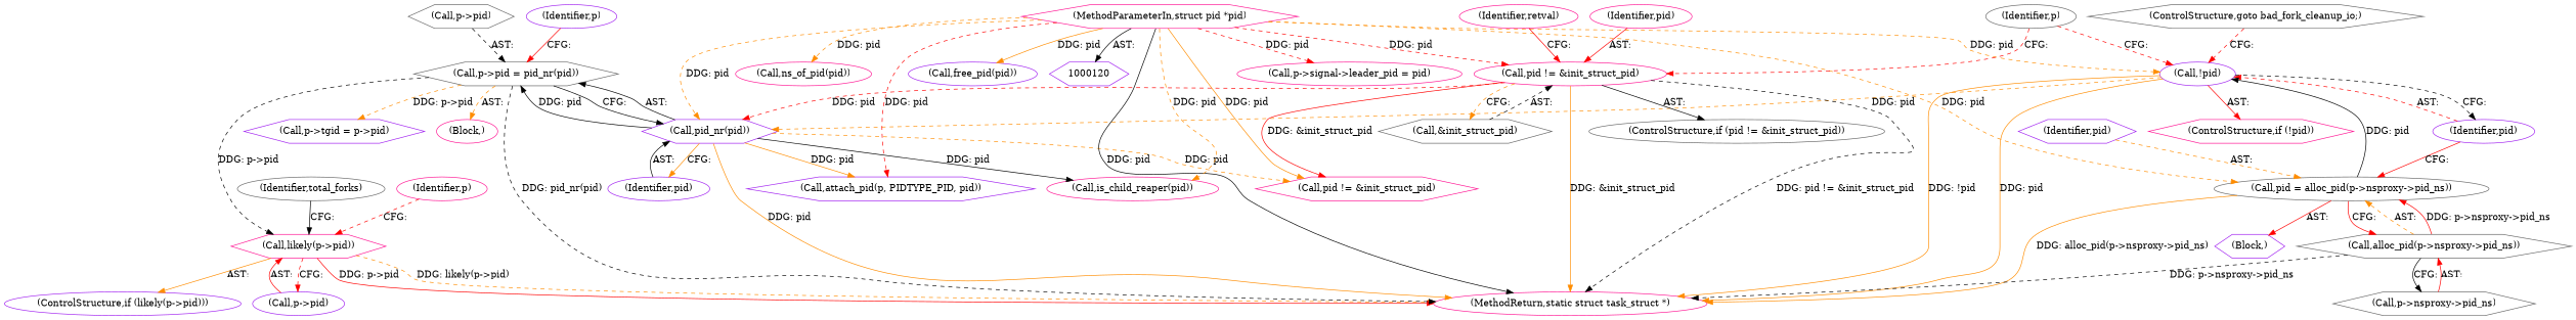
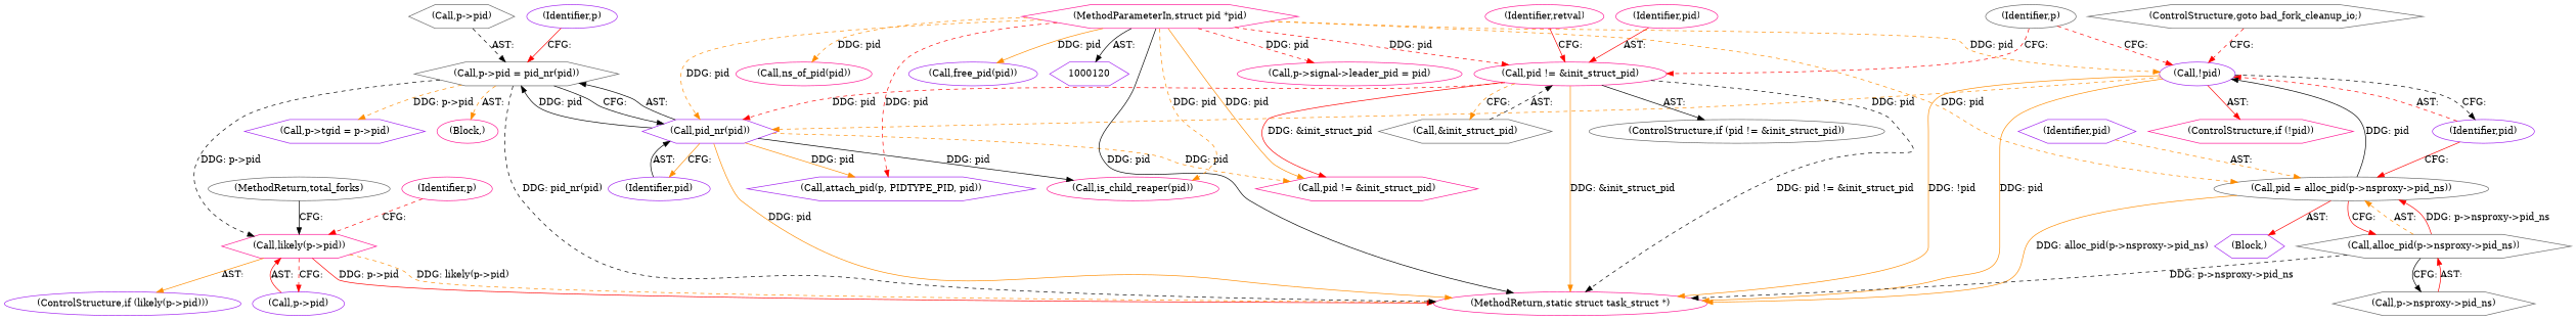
  digraph {
    node [color=deeppink shape=ellipse]
    edge [color=darkorange style=solid]
    n1 [label="(Call,likely(p->pid))" shape=hexagon]
    n2 [color=purple label="(ControlStructure,if (likely(p->pid)))"]
    n3 [label="(MethodReturn,static struct task_struct *)"]
    n4 [color=purple label="(Call,p->pid)"]
    n5 [color=gray40 label="(Call,p->pid = pid_nr(pid))" shape=hexagon]
    n6 [color=purple label="(Call,pid_nr(pid))" shape=hexagon]
    n7 [color=purple label="(Call,p->tgid = p->pid)" shape=hexagon]
    n8 [label="(Block,)"]
    n9 [label="(Call,pid != &init_struct_pid)" shape=hexagon]
    n10 [color=purple label="(Identifier,pid)"]
    n11 [label="(Call,is_child_reaper(pid))"]
    n12 [color=purple label="(Call,attach_pid(p, PIDTYPE_PID, pid))" shape=hexagon]
    n13 [color=purple label="(Call,!pid)"]
    n14 [label="(ControlStructure,if (!pid))" shape=hexagon]
    n15 [color=purple label="(Identifier,pid)"]
    n16 [color=gray40 label="(Call,pid = alloc_pid(p->nsproxy->pid_ns))"]
    n17 [color=gray40 label="(Call,alloc_pid(p->nsproxy->pid_ns))" shape=hexagon]
    n18 [color=purple label="(Block,)" shape=hexagon]
    n19 [color=gray40 label="(Call,p->nsproxy->pid_ns)" shape=hexagon]
    n20 [label="(MethodParameterIn,struct pid *pid)" shape=hexagon]
    n21 [label="(Call,pid != &init_struct_pid)"]
    n22 [label="(Call,p->signal->leader_pid = pid)"]
    n23 [label="(Call,ns_of_pid(pid))"]
    n24 [color=purple label="(Call,free_pid(pid))"]
    1000120 [color=purple shape=hexagon]
    n26 [color=gray40 label="(Call,&init_struct_pid)" shape=hexagon]
    n27 [color=gray40 label="(ControlStructure,if (pid != &init_struct_pid))"]
-   n28 [color=gray40 label="(Identifier,total_forks)"]
+   n28 [color=gray40 label="(MethodReturn,total_forks)"]
    n29 [color=purple label="(Identifier,p)"]
    n30 [label="(Identifier,p)"]
    n31 [color=gray40 label="(Call,p->pid)" shape=hexagon]
    n32 [label="(Identifier,pid)"]
    n33 [label="(Identifier,retval)"]
    n34 [color=gray40 label="(Identifier,p)"]
    n35 [color=purple label="(Identifier,pid)" shape=hexagon]
    n36 [color=gray40 label="(ControlStructure,goto bad_fork_cleanup_io;)" shape=hexagon]
    n1 -> n2 [label="AST: "]
    n1 -> n3 [label="DDG: likely(p->pid)" style=dashed]
    n1 -> n3 [color=red label="DDG: p->pid"]
    n1 -> n4 [color=red label="CFG: " style=dashed]
    n4 -> n1 [color=red label="AST: "]
    n5 -> n1 [color=black label="DDG: p->pid" style=dashed]
    n5 -> n3 [color=black label="DDG: pid_nr(pid)" style=dashed]
    n5 -> n6 [color=black label="CFG: "]
    n5 -> n7 [label="DDG: p->pid" style=dashed]
    n5 -> n8 [label="AST: " style=dashed]
    n6 -> n3 [label="DDG: pid"]
    n6 -> n5 [color=black label="AST: "]
    n6 -> n5 [color=black label="DDG: pid"]
    n6 -> n9 [label="DDG: pid" style=dashed]
    n6 -> n10 [label="CFG: "]
    n6 -> n11 [color=black label="DDG: pid"]
    n6 -> n12 [label="DDG: pid"]
    n10 -> n6 [color=black label="AST: "]
    n13 -> n3 [label="DDG: pid"]
    n13 -> n3 [label="DDG: !pid"]
    n13 -> n6 [label="DDG: pid" style=dashed]
    n13 -> n14 [color=red label="AST: "]
    n13 -> n15 [color=black label="CFG: " style=dashed]
    n15 -> n13 [color=red label="AST: " style=dashed]
    n15 -> n16 [color=red label="CFG: "]
    n16 -> n3 [label="DDG: alloc_pid(p->nsproxy->pid_ns)"]
    n16 -> n13 [color=black label="DDG: pid"]
    n16 -> n17 [color=red label="CFG: "]
    n16 -> n18 [color=red label="AST: "]
    n17 -> n3 [color=black label="DDG: p->nsproxy->pid_ns" style=dashed]
    n17 -> n16 [label="AST: " style=dashed]
    n17 -> n16 [color=red label="DDG: p->nsproxy->pid_ns"]
    n17 -> n19 [color=black label="CFG: "]
    n19 -> n17 [color=red label="AST: "]
    n20 -> n3 [color=black label="DDG: pid"]
    n20 -> n6 [label="DDG: pid" style=dashed]
    n20 -> n9 [label="DDG: pid"]
    n20 -> n11 [label="DDG: pid" style=dashed]
    n20 -> n12 [color=red label="DDG: pid" style=dashed]
    n20 -> n13 [label="DDG: pid" style=dashed]
    n20 -> n16 [label="DDG: pid" style=dashed]
    n20 -> n21 [color=red label="DDG: pid" style=dashed]
    n20 -> n22 [color=red label="DDG: pid" style=dashed]
    n20 -> n23 [label="DDG: pid" style=dashed]
    n20 -> n24 [label="DDG: pid"]
    n20 -> 1000120 [color=black label="AST: "]
    n21 -> n3 [color=black label="DDG: pid != &init_struct_pid" style=dashed]
    n21 -> n3 [label="DDG: &init_struct_pid"]
    n21 -> n6 [color=red label="DDG: pid" style=dashed]
    n21 -> n9 [color=red label="DDG: &init_struct_pid"]
    n21 -> n26 [label="CFG: " style=dashed]
    n21 -> n27 [color=black label="AST: "]
    n26 -> n21 [color=black label="AST: " style=dashed]
    n28 -> n1 [color=black label="CFG: "]
    n29 -> n5 [color=red label="CFG: "]
    n30 -> n1 [color=red label="CFG: " style=dashed]
    n31 -> n5 [color=black label="AST: " style=dashed]
    n32 -> n21 [color=red label="AST: "]
    n33 -> n21 [color=red label="CFG: "]
    n34 -> n13 [color=red label="CFG: " style=dashed]
    n34 -> n21 [color=red label="CFG: " style=dashed]
    n35 -> n16 [label="AST: " style=dashed]
    n36 -> n13 [color=red label="CFG: " style=dashed]
  }
